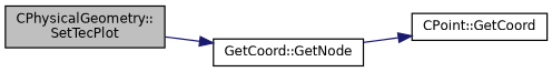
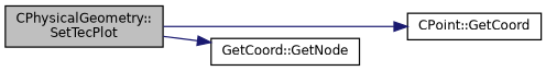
  digraph {
    rankdir=LR
    node [color=black fillcolor=white fontname=Helvetica fontsize=10 shape=record style=filled]
    edge [color=midnightblue fontname=Helvetica fontsize=10 labelfontname=Helvetica labelfontsize=10 style=solid]
    n1 [fillcolor=grey75 fontcolor=black height=0.2 label="CPhysicalGeometry::\lSetTecPlot" width=0.4]
    n2 [height=0.2 label="CPoint::GetCoord" width=0.4]
    n3 [height=0.2 label="GetCoord::GetNode" width=0.4]
-   n3 -> n2
+   n1 -> n2
    n1 -> n3
  }
